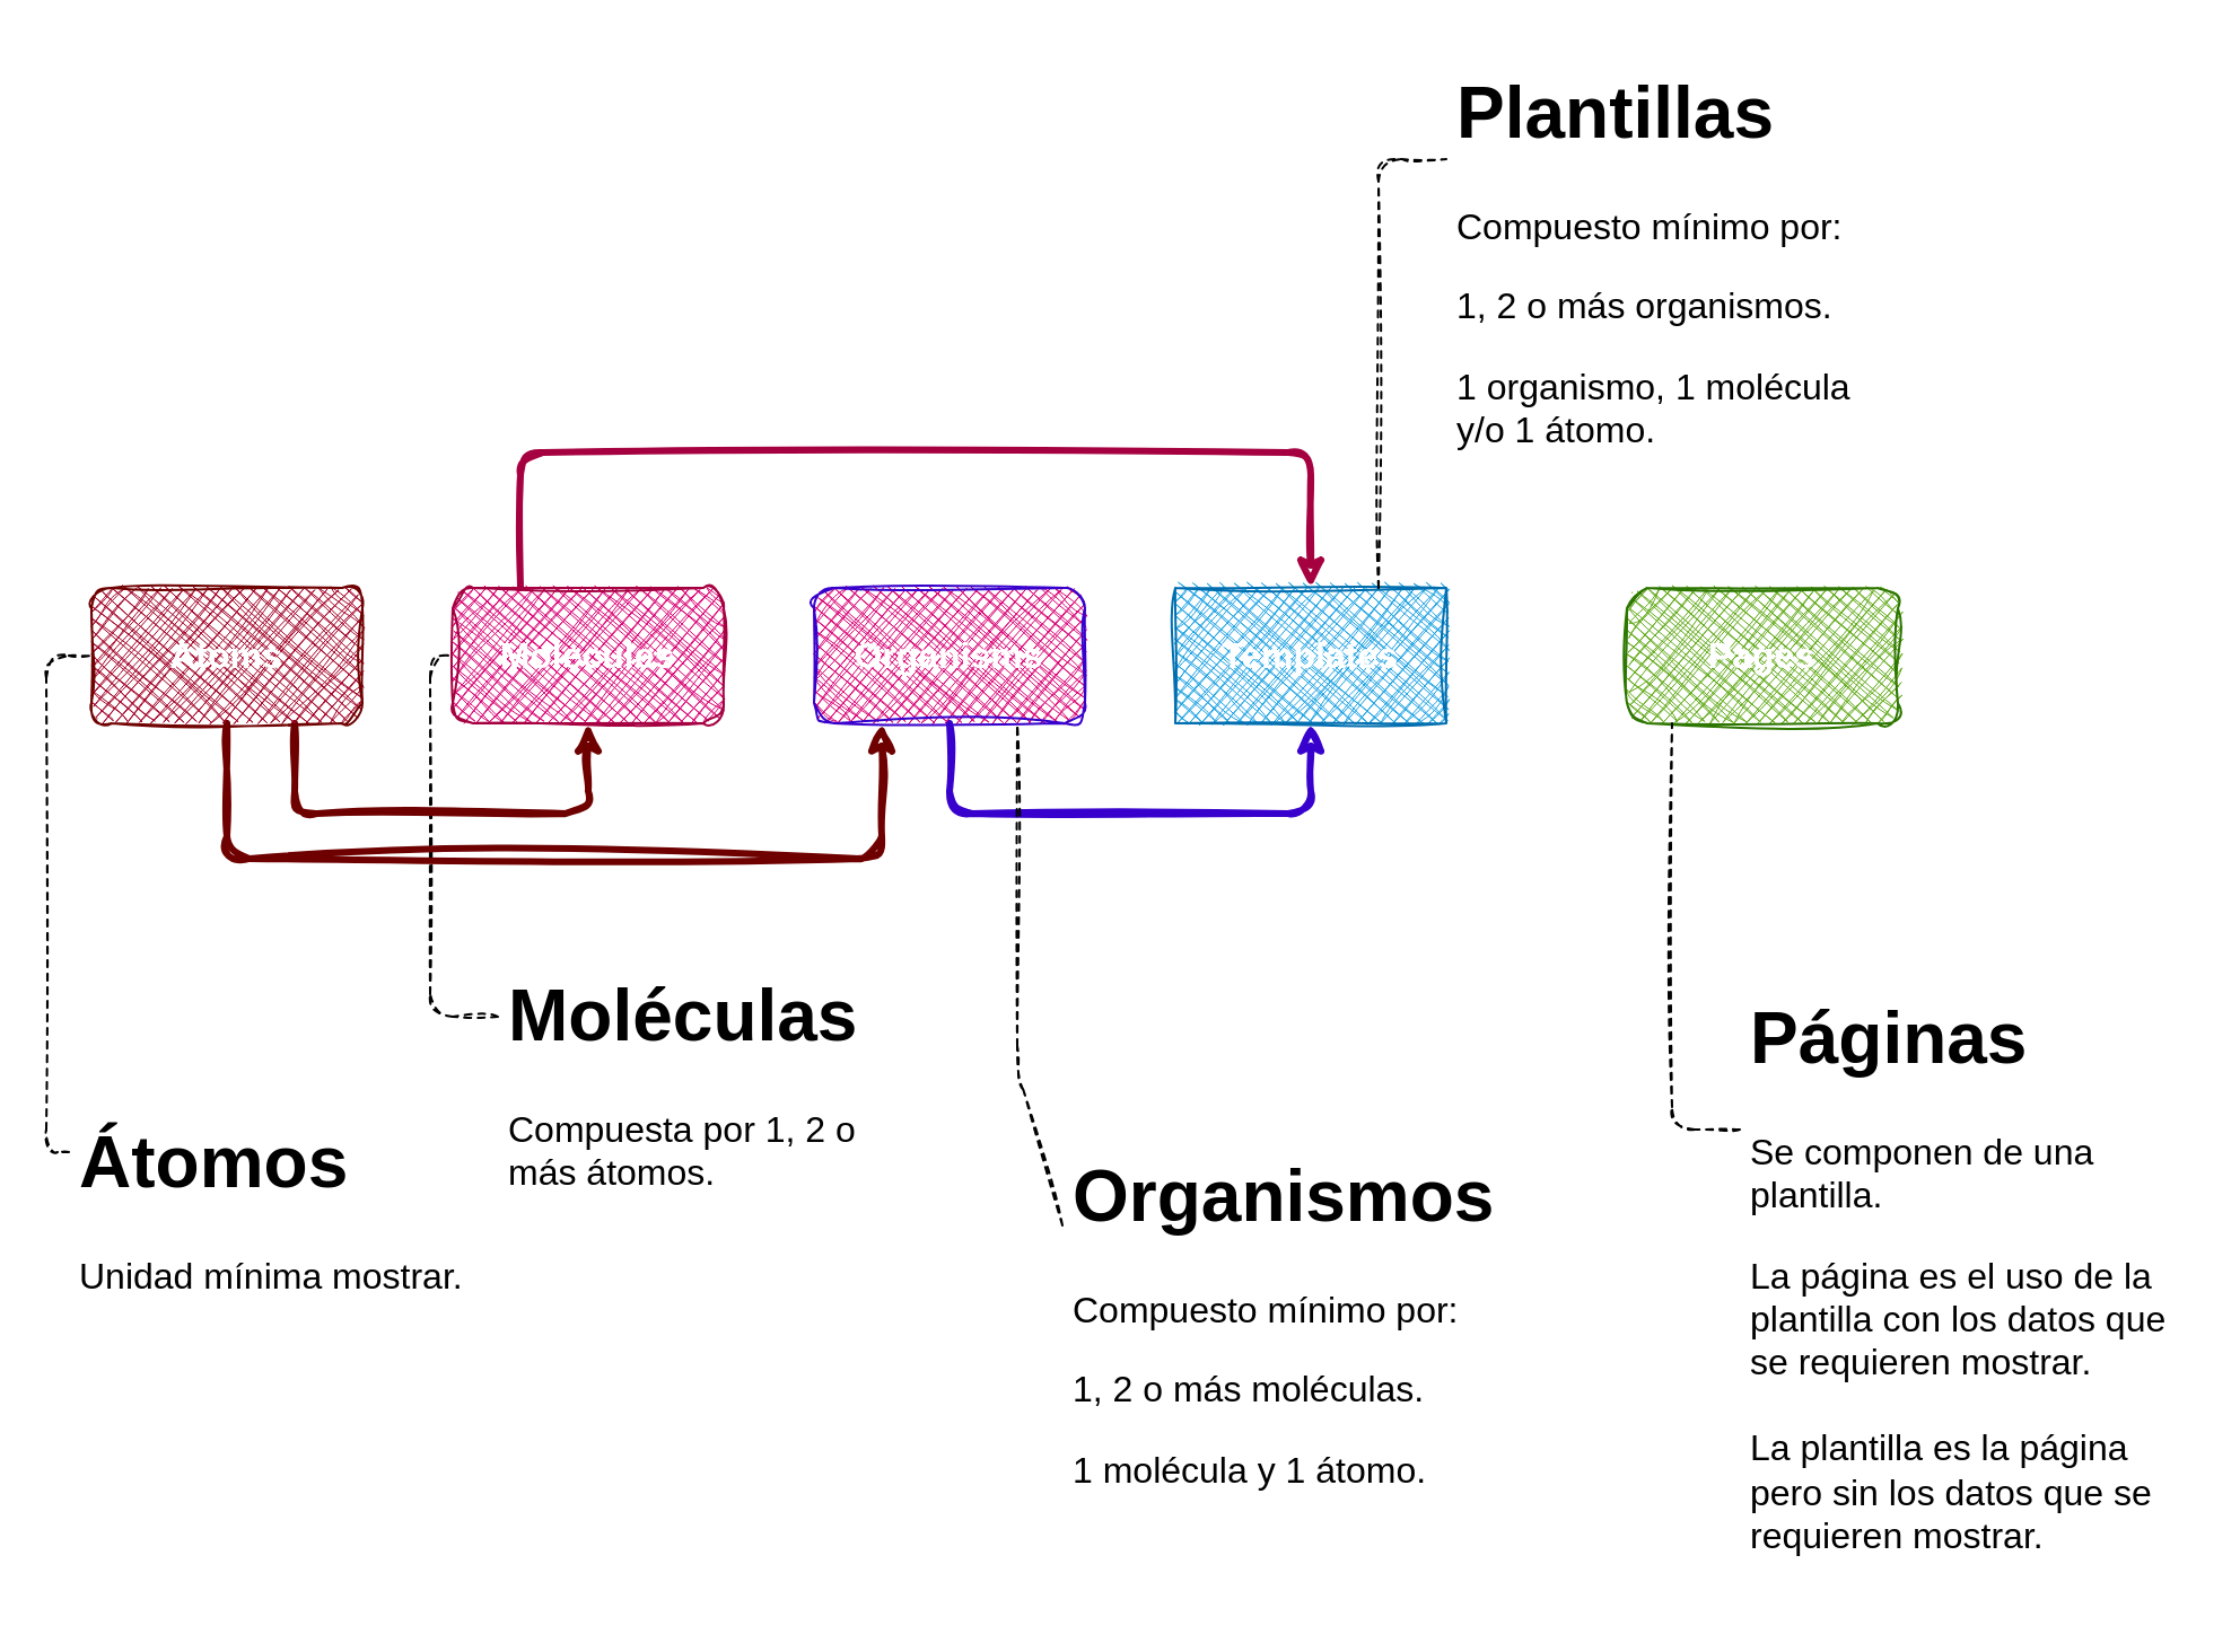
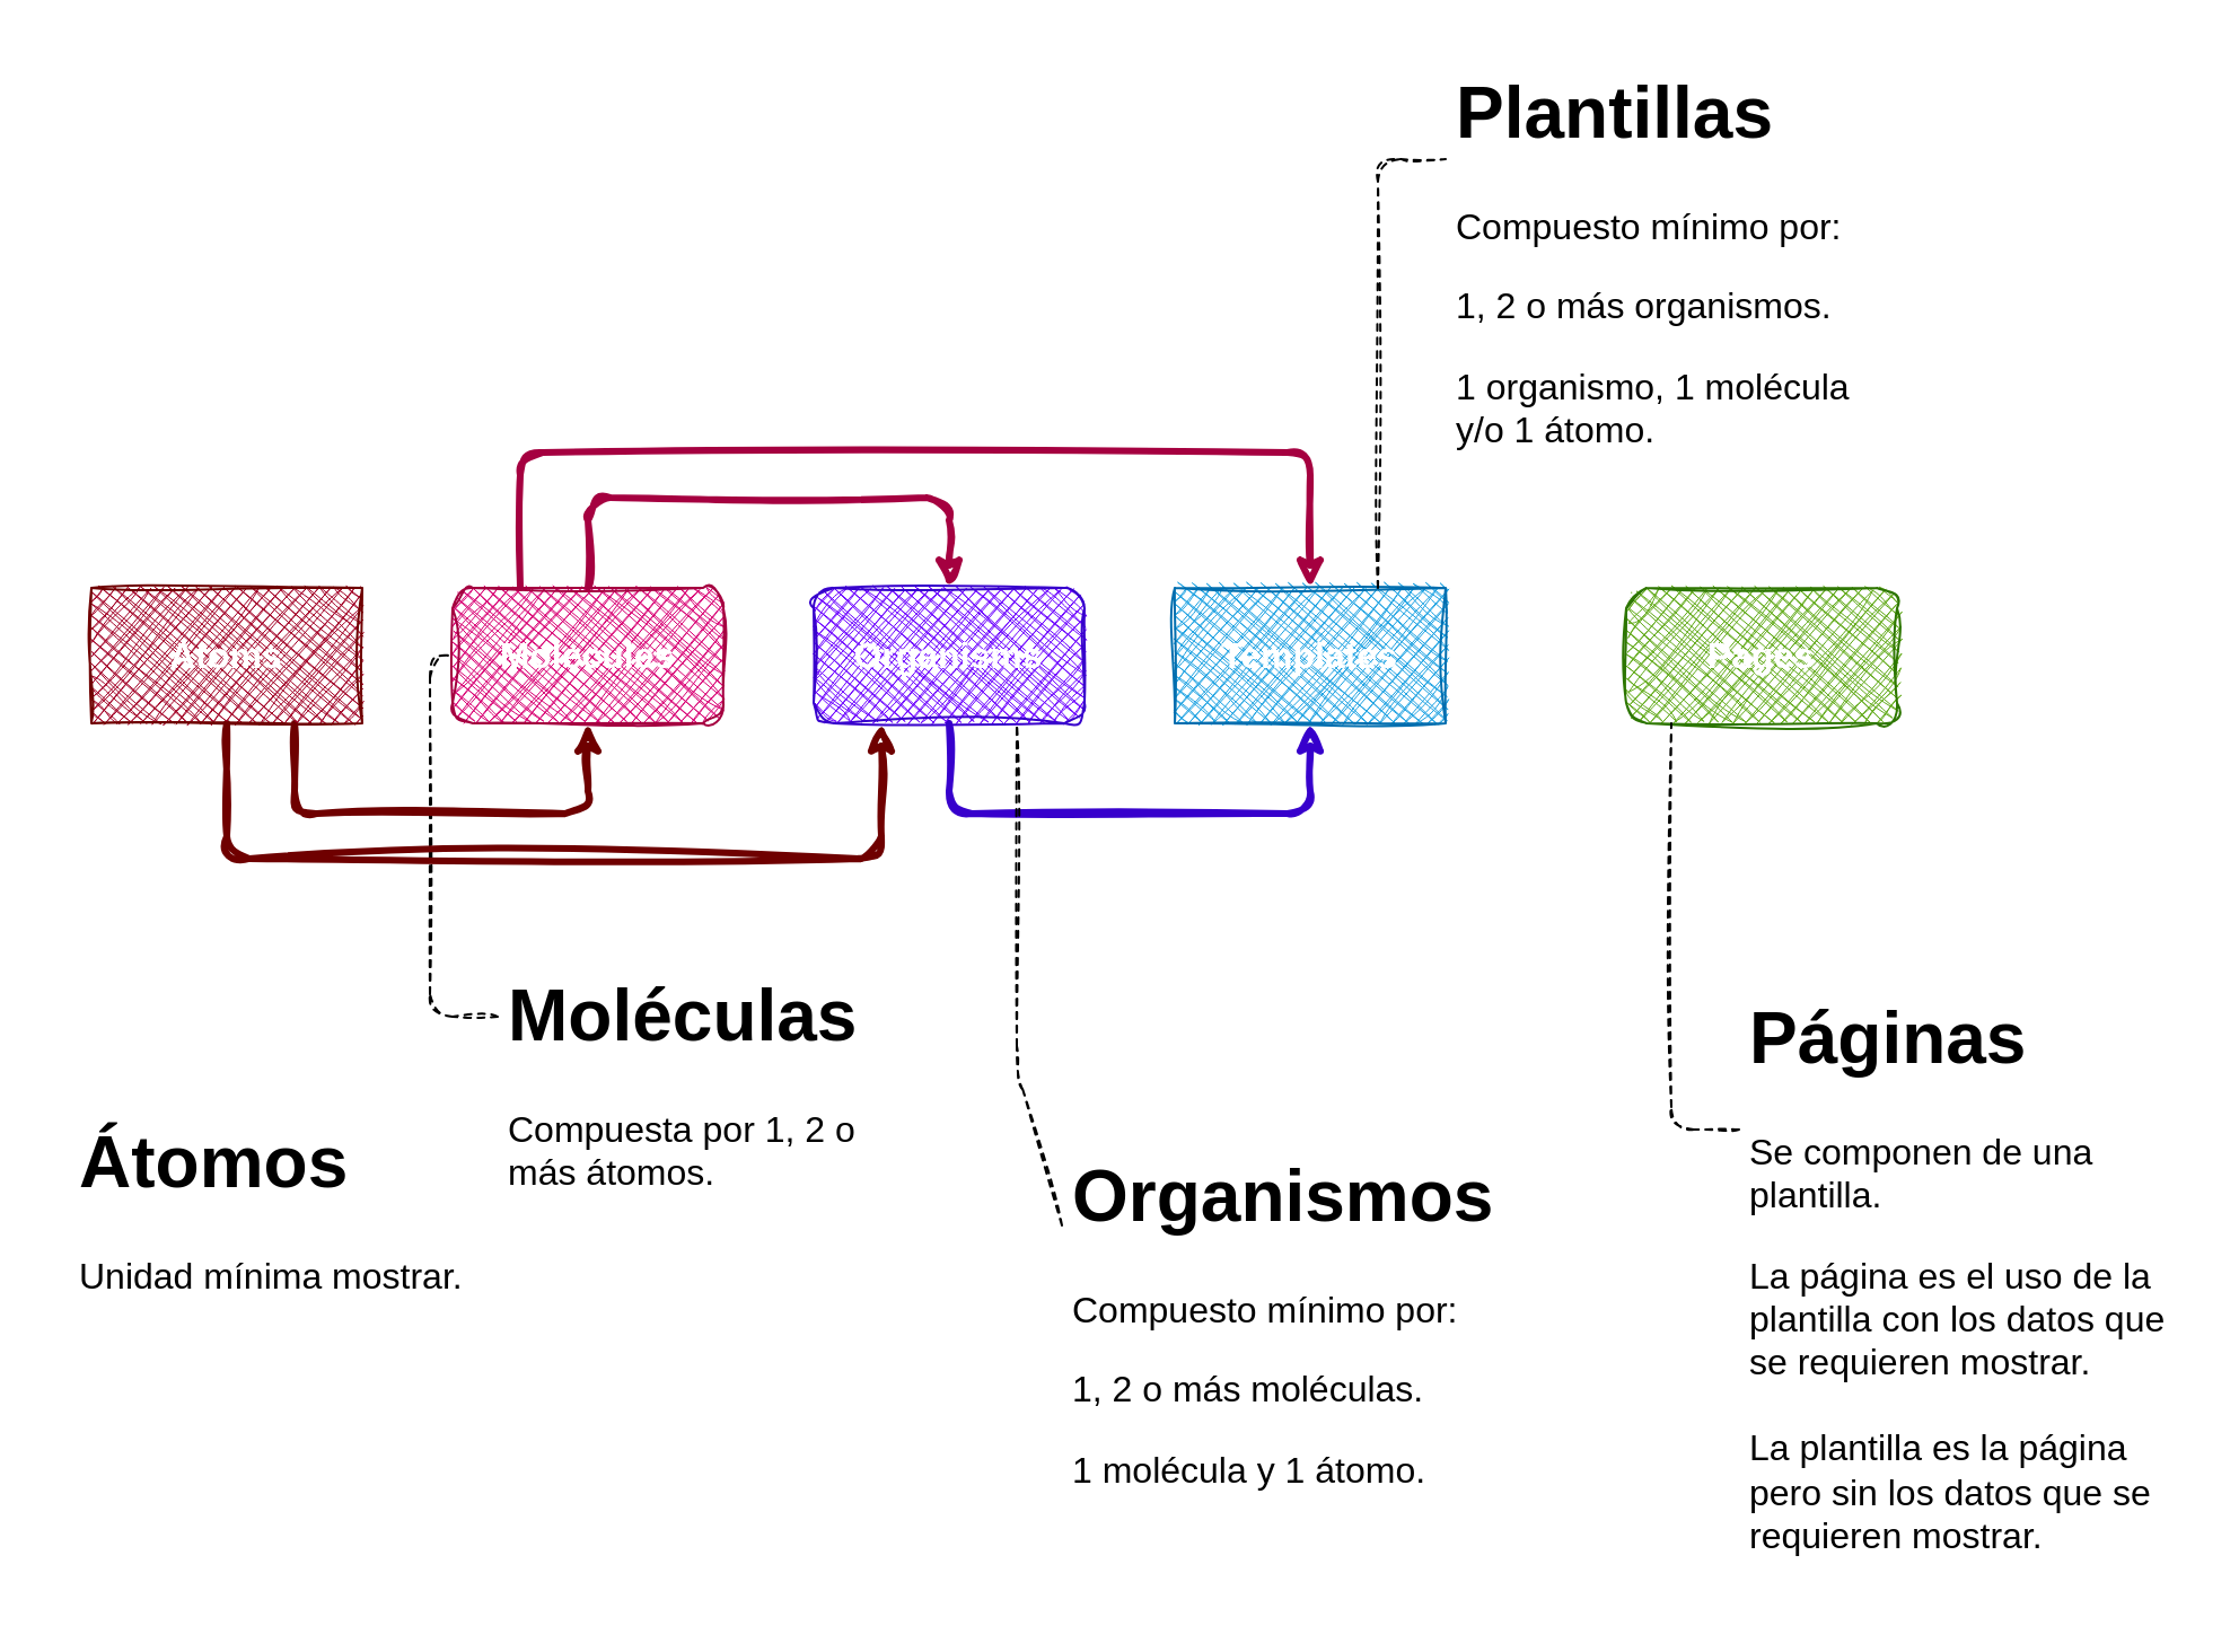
  <mxCell id="0" />
  <mxCell id="1" parent="0" />
  <mxCell id="2" value="" style="endArrow=none;dashed=1;html=1;shadow=0;sketch=1;fillStyle=cross-hatch;strokeWidth=1;fontSize=16;endSize=6;entryX=0;entryY=0.5;entryDx=0;entryDy=0;exitX=0;exitY=0.25;exitDx=0;exitDy=0;" edge="1" parent="1" source="15" target="8"><mxGeometry width="50" height="50" relative="1" as="geometry"><mxPoint x="430" y="600" as="sourcePoint" /><mxPoint x="480" y="550" as="targetPoint" /><Array as="points"><mxPoint x="190" y="450" /><mxPoint x="190" y="290" /></Array></mxGeometry></mxCell>
  <mxCell id="3" style="edgeStyle=none;html=1;entryX=0.5;entryY=1;entryDx=0;entryDy=0;fontSize=16;exitX=0.75;exitY=1;exitDx=0;exitDy=0;sketch=1;curveFitting=1;jiggle=2;strokeWidth=3;fillColor=#a20025;strokeColor=#6F0000;" edge="1" parent="1" source="5" target="8"><mxGeometry relative="1" as="geometry"><Array as="points"><mxPoint x="130" y="360" /><mxPoint x="260" y="360" /></Array></mxGeometry></mxCell>
  <mxCell id="4" style="edgeStyle=none;html=1;entryX=0.25;entryY=1;entryDx=0;entryDy=0;strokeWidth=3;fontSize=16;exitX=0.5;exitY=1;exitDx=0;exitDy=0;fillColor=#a20025;strokeColor=#6F0000;sketch=1;curveFitting=1;jiggle=2;" edge="1" parent="1" source="5" target="10"><mxGeometry relative="1" as="geometry"><Array as="points"><mxPoint x="100" y="380" /><mxPoint x="390" y="380" /></Array></mxGeometry></mxCell>
- <mxCell id="5" value="Atoms" style="rounded=1;whiteSpace=wrap;html=1;fontStyle=1;fontSize=16;fillColor=#a20025;fontColor=#ffffff;strokeColor=#6F0000;sketch=1;curveFitting=1;jiggle=2;fillStyle=cross-hatch;" vertex="1" parent="1"><mxGeometry x="40" y="260" width="120" height="60" as="geometry" /></mxCell>
+ <mxCell id="5" value="Atoms" style="whiteSpace=wrap;html=1;fontStyle=1;fontSize=16;fillColor=#a20025;fontColor=#ffffff;strokeColor=#6F0000;sketch=1;curveFitting=1;jiggle=2;fillStyle=cross-hatch;rounded=0;" vertex="1" parent="1"><mxGeometry x="40" y="260" width="120" height="60" as="geometry" /></mxCell>
+ <mxCell id="6" style="edgeStyle=none;html=1;entryX=0.5;entryY=0;entryDx=0;entryDy=0;fontSize=16;exitX=0.5;exitY=0;exitDx=0;exitDy=0;sketch=1;curveFitting=1;jiggle=2;strokeWidth=3;fillColor=#d80073;strokeColor=#A50040;" edge="1" parent="1" source="8" target="10"><mxGeometry relative="1" as="geometry"><Array as="points"><mxPoint x="260" y="220" /><mxPoint x="420" y="220" /></Array></mxGeometry></mxCell>
  <mxCell id="7" style="edgeStyle=none;sketch=1;html=1;exitX=0.25;exitY=0;exitDx=0;exitDy=0;entryX=0.5;entryY=0;entryDx=0;entryDy=0;strokeWidth=3;fontSize=16;fillColor=#d80073;strokeColor=#A50040;" edge="1" parent="1" source="8" target="11"><mxGeometry relative="1" as="geometry"><Array as="points"><mxPoint x="230" y="200" /><mxPoint x="580" y="200" /></Array></mxGeometry></mxCell>
  <mxCell id="8" value="Molecules" style="rounded=1;whiteSpace=wrap;html=1;fontStyle=1;fontSize=16;fillColor=#d80073;fontColor=#ffffff;strokeColor=#A50040;sketch=1;curveFitting=1;jiggle=2;fillStyle=cross-hatch;" vertex="1" parent="1"><mxGeometry x="200" y="260" width="120" height="60" as="geometry" /></mxCell>
  <mxCell id="9" style="edgeStyle=none;sketch=1;fillStyle=cross-hatch;html=1;entryX=0.5;entryY=1;entryDx=0;entryDy=0;shadow=0;strokeWidth=3;fontSize=16;endSize=6;fillColor=#6a00ff;strokeColor=#3700CC;exitX=0.5;exitY=1;exitDx=0;exitDy=0;" edge="1" parent="1" source="10" target="11"><mxGeometry relative="1" as="geometry"><Array as="points"><mxPoint x="420" y="360" /><mxPoint x="580" y="360" /></Array></mxGeometry></mxCell>
- <mxCell id="10" value="Organisms" style="rounded=1;whiteSpace=wrap;html=1;fontStyle=1;fontSize=16;fillColor=#d80073;fontColor=#ffffff;strokeColor=#3700CC;sketch=1;curveFitting=1;jiggle=2;fillStyle=cross-hatch;" vertex="1" parent="1"><mxGeometry x="360" y="260" width="120" height="60" as="geometry" /></mxCell>
+ <mxCell id="10" value="Organisms" style="rounded=1;whiteSpace=wrap;html=1;fontStyle=1;fontSize=16;fillColor=#6a00ff;fontColor=#ffffff;strokeColor=#3700CC;sketch=1;curveFitting=1;jiggle=2;fillStyle=cross-hatch;" vertex="1" parent="1"><mxGeometry x="360" y="260" width="120" height="60" as="geometry" /></mxCell>
  <mxCell id="11" value="Templates" style="whiteSpace=wrap;html=1;fontStyle=1;fontSize=16;fillColor=#1ba1e2;fontColor=#ffffff;strokeColor=#006EAF;sketch=1;curveFitting=1;jiggle=2;fillStyle=cross-hatch;rounded=0;" vertex="1" parent="1"><mxGeometry x="520" y="260" width="120" height="60" as="geometry" /></mxCell>
  <mxCell id="12" value="Pages" style="rounded=1;whiteSpace=wrap;html=1;fontStyle=1;fontSize=16;fillColor=#60a917;fontColor=#ffffff;strokeColor=#2D7600;sketch=1;curveFitting=1;jiggle=2;fillStyle=cross-hatch;" vertex="1" parent="1"><mxGeometry x="720" y="260" width="120" height="60" as="geometry" /></mxCell>
  <mxCell id="13" value="&lt;h1&gt;Átomos&lt;/h1&gt;&lt;p&gt;Unidad mínima mostrar.&lt;/p&gt;" style="text;html=1;strokeColor=none;fillColor=none;spacing=5;spacingTop=-20;whiteSpace=wrap;overflow=hidden;rounded=0;sketch=1;fillStyle=cross-hatch;fontSize=16;" vertex="1" parent="1"><mxGeometry x="30" y="485" width="190" height="100" as="geometry" /></mxCell>
- <mxCell id="14" value="" style="endArrow=none;dashed=1;html=1;strokeWidth=1;shadow=0;sketch=1;fillStyle=cross-hatch;fontSize=16;endSize=6;entryX=0;entryY=0.5;entryDx=0;entryDy=0;exitX=0;exitY=0.25;exitDx=0;exitDy=0;" edge="1" parent="1" source="13" target="5"><mxGeometry width="50" height="50" relative="1" as="geometry"><mxPoint x="330" y="530" as="sourcePoint" /><mxPoint x="380" y="480" as="targetPoint" /><Array as="points"><mxPoint x="20" y="510" /><mxPoint x="20" y="290" /></Array></mxGeometry></mxCell>
  <mxCell id="15" value="&lt;h1&gt;Moléculas&lt;/h1&gt;&lt;p&gt;Compuesta por 1, 2 o más átomos.&lt;/p&gt;" style="text;html=1;strokeColor=none;fillColor=none;spacing=5;spacingTop=-20;whiteSpace=wrap;overflow=hidden;rounded=0;sketch=1;fillStyle=cross-hatch;fontSize=16;" vertex="1" parent="1"><mxGeometry x="220" y="420" width="190" height="120" as="geometry" /></mxCell>
  <mxCell id="16" value="&lt;h1&gt;Organismos&lt;/h1&gt;&lt;p&gt;Compuesto mínimo por:&lt;/p&gt;&lt;p&gt;1, 2 o más moléculas.&lt;/p&gt;&lt;p&gt;1 molé&lt;span style=&quot;background-color: initial;&quot;&gt;cula y 1 átomo.&lt;/span&gt;&lt;/p&gt;" style="text;html=1;strokeColor=none;fillColor=none;spacing=5;spacingTop=-20;whiteSpace=wrap;overflow=hidden;rounded=0;sketch=1;fillStyle=cross-hatch;fontSize=16;" vertex="1" parent="1"><mxGeometry x="470" y="500" width="200" height="170" as="geometry" /></mxCell>
  <mxCell id="17" value="" style="endArrow=none;dashed=1;html=1;shadow=0;sketch=1;fillStyle=cross-hatch;strokeWidth=1;fontSize=16;endSize=6;entryX=0.75;entryY=1;entryDx=0;entryDy=0;exitX=0;exitY=0.25;exitDx=0;exitDy=0;" edge="1" parent="1" source="16" target="10"><mxGeometry width="50" height="50" relative="1" as="geometry"><mxPoint x="430" y="510" as="sourcePoint" /><mxPoint x="480" y="460" as="targetPoint" /><Array as="points"><mxPoint x="450" y="473" /></Array></mxGeometry></mxCell>
  <mxCell id="18" value="&lt;h1&gt;Plantillas&lt;/h1&gt;&lt;p&gt;Compuesto mínimo por:&lt;/p&gt;&lt;p&gt;1, 2 o más organismos.&lt;/p&gt;&lt;p&gt;1 organismo, 1 molé&lt;span style=&quot;background-color: initial;&quot;&gt;cula y/o 1 átomo.&lt;/span&gt;&lt;/p&gt;" style="text;html=1;strokeColor=none;fillColor=none;spacing=5;spacingTop=-20;whiteSpace=wrap;overflow=hidden;rounded=0;sketch=1;fillStyle=cross-hatch;fontSize=16;" vertex="1" parent="1"><mxGeometry x="640" y="20" width="200" height="200" as="geometry" /></mxCell>
  <mxCell id="19" value="" style="endArrow=none;dashed=1;html=1;shadow=0;sketch=1;fillStyle=cross-hatch;strokeWidth=1;fontSize=16;endSize=6;entryX=0;entryY=0.25;entryDx=0;entryDy=0;exitX=0.75;exitY=0;exitDx=0;exitDy=0;" edge="1" parent="1" source="11" target="18"><mxGeometry width="50" height="50" relative="1" as="geometry"><mxPoint x="490" y="150" as="sourcePoint" /><mxPoint x="540" y="100" as="targetPoint" /><Array as="points"><mxPoint x="610" y="70" /></Array></mxGeometry></mxCell>
  <mxCell id="20" value="&lt;h1&gt;Páginas&lt;/h1&gt;&lt;p&gt;Se componen de una plantilla.&lt;/p&gt;&lt;p&gt;La página es el uso de la plantilla con los datos que se requieren mostrar.&lt;br&gt;&lt;br&gt;La plantilla es la página pero sin los datos que se requieren mostrar.&lt;/p&gt;" style="text;html=1;strokeColor=none;fillColor=none;spacing=5;spacingTop=-20;whiteSpace=wrap;overflow=hidden;rounded=0;sketch=1;fillStyle=cross-hatch;fontSize=16;" vertex="1" parent="1"><mxGeometry x="770" y="430" width="200" height="280" as="geometry" /></mxCell>
  <mxCell id="21" value="" style="endArrow=none;dashed=1;html=1;shadow=0;sketch=1;fillStyle=cross-hatch;strokeWidth=1;fontSize=16;endSize=6;exitX=0;exitY=0.25;exitDx=0;exitDy=0;" edge="1" parent="1" source="20"><mxGeometry width="50" height="50" relative="1" as="geometry"><mxPoint x="750" y="430" as="sourcePoint" /><mxPoint x="740" y="320" as="targetPoint" /><Array as="points"><mxPoint x="740" y="500" /></Array></mxGeometry></mxCell>
